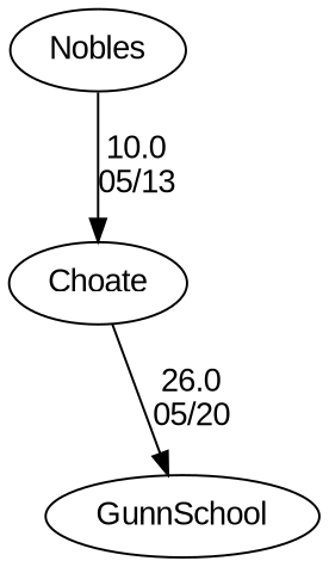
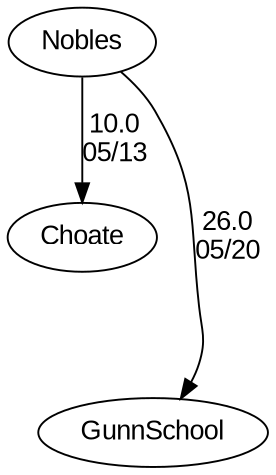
  digraph {
    fontname="Liberation Sans"
    node [fontname="Liberation Sans"]
    edge [fontname="Liberation Sans" random=random]
    Choate
    GunnSchool
    Nobles
-   Choate -> GunnSchool [label="26.0\n05/20" weight=74]
+   Nobles -> GunnSchool [label="26.0\n05/20" weight=74]
    Nobles -> Choate [label="10.0\n05/13" weight=90]
  }
